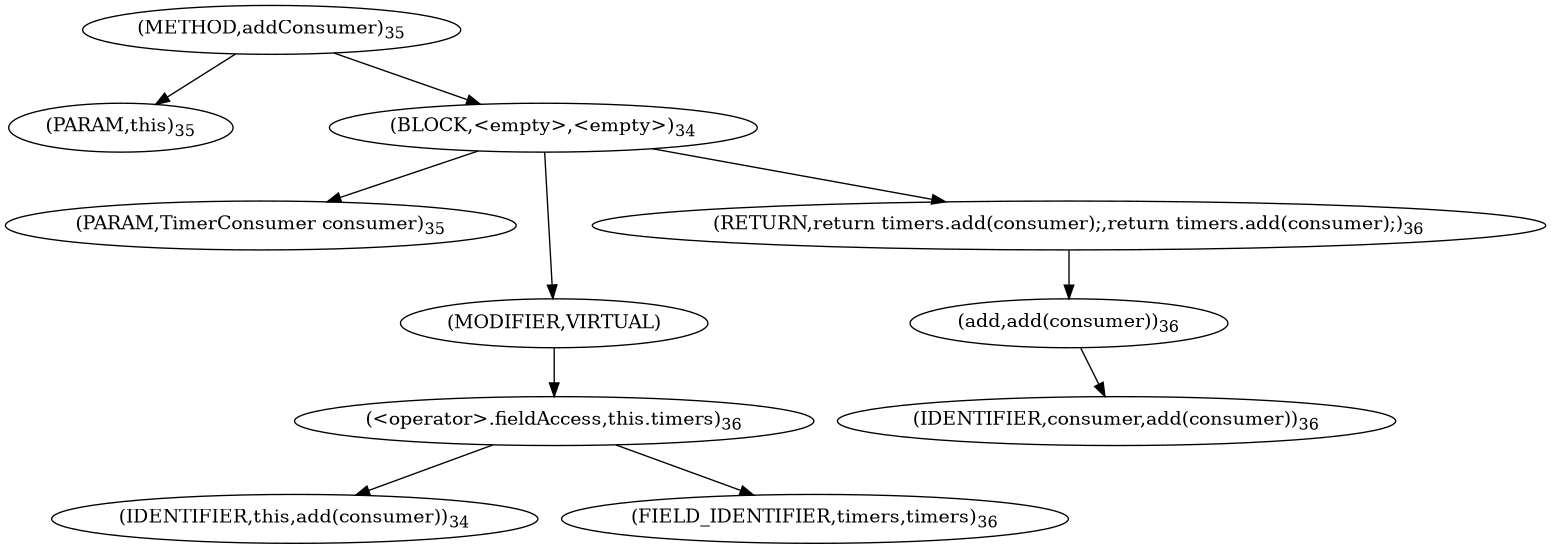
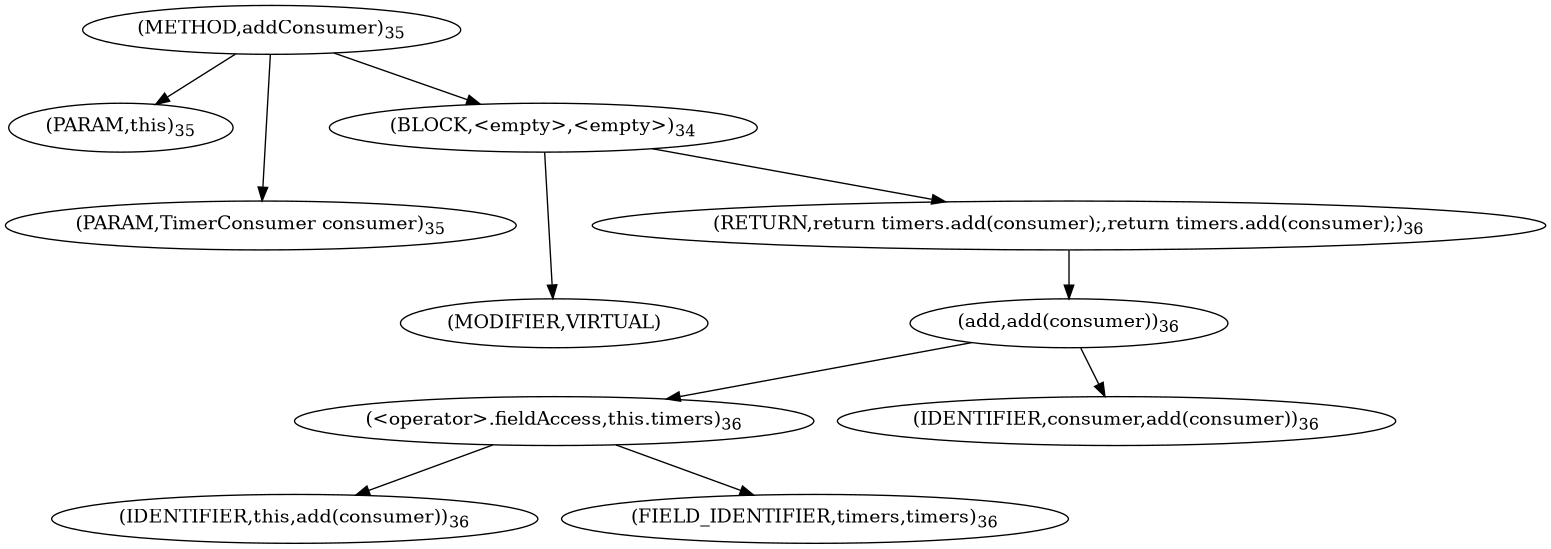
  digraph {
    n1 [label=<(METHOD,addConsumer)<SUB>35</SUB>>]
    n2 [label=<(PARAM,this)<SUB>35</SUB>>]
    n3 [label=<(PARAM,TimerConsumer consumer)<SUB>35</SUB>>]
    n4 [label=<(BLOCK,&lt;empty&gt;,&lt;empty&gt;)<SUB>34</SUB>>]
    n5 [label=<(MODIFIER,VIRTUAL)>]
    n6 [label=<(RETURN,return timers.add(consumer);,return timers.add(consumer);)<SUB>36</SUB>>]
    n7 [label=<(add,add(consumer))<SUB>36</SUB>>]
    n8 [label=<(&lt;operator&gt;.fieldAccess,this.timers)<SUB>36</SUB>>]
    n9 [label=<(IDENTIFIER,consumer,add(consumer))<SUB>36</SUB>>]
-   n10 [label=<(IDENTIFIER,this,add(consumer))<SUB>34</SUB>>]
+   n10 [label=<(IDENTIFIER,this,add(consumer))<SUB>36</SUB>>]
    n11 [label=<(FIELD_IDENTIFIER,timers,timers)<SUB>36</SUB>>]
    n1 -> n2
-   n4 -> n3
+   n1 -> n3
    n1 -> n4
    n4 -> n5
    n4 -> n6
    n6 -> n7
-   n5 -> n8
+   n7 -> n8
    n7 -> n9
    n8 -> n10
    n8 -> n11
  }
